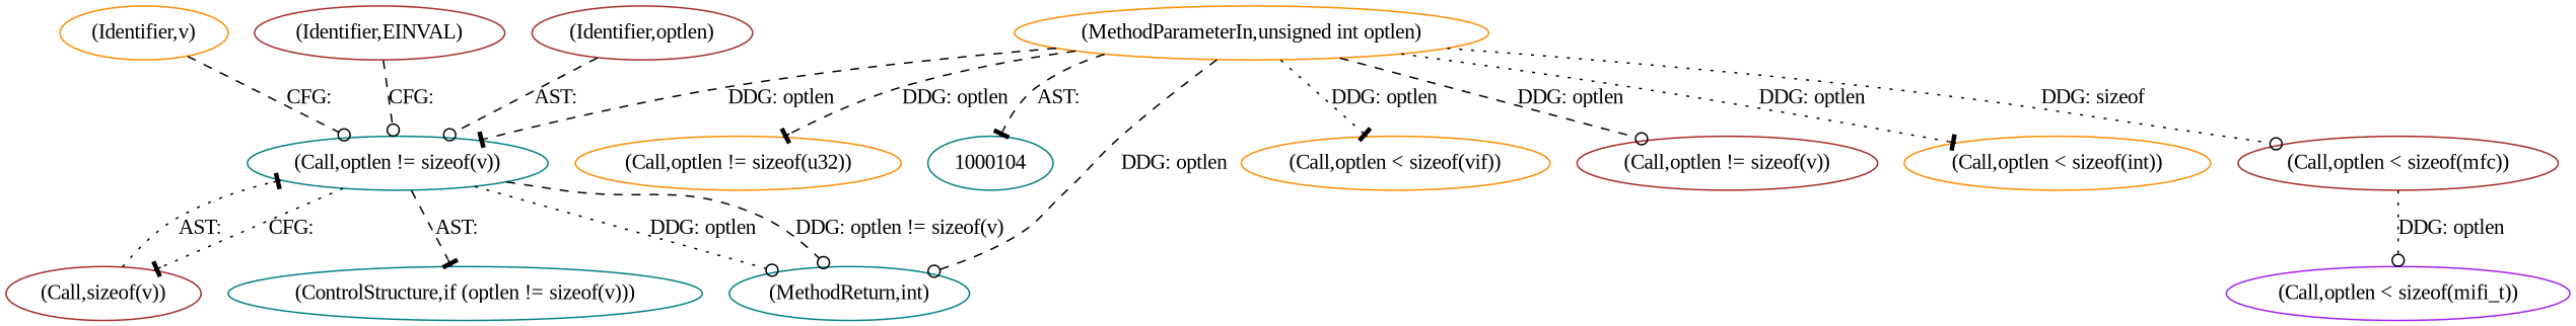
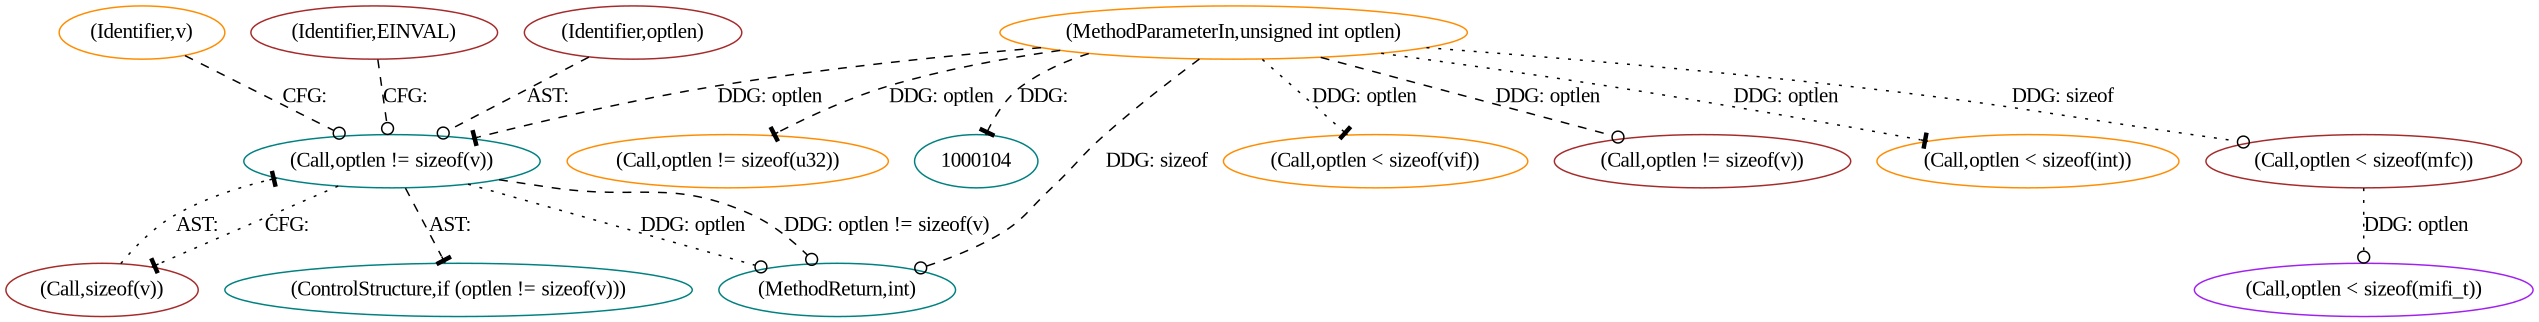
  digraph {
    fontname="Liberation Serif"
    node [color=brown fontname="Liberation Serif"]
    edge [arrowhead=odot fontname="Liberation Serif" style=dashed]
    n1 [color=teal label="(Call,optlen != sizeof(v))"]
    n2 [color=teal label="(MethodReturn,int)"]
    n3 [label="(Call,sizeof(v))"]
    n4 [color=teal label="(ControlStructure,if (optlen != sizeof(v)))"]
    n5 [color=darkorange label="(MethodParameterIn,unsigned int optlen)"]
    n6 [color=darkorange label="(Call,optlen < sizeof(vif))"]
    n7 [label="(Call,optlen != sizeof(v))"]
    n8 [color=darkorange label="(Call,optlen < sizeof(int))"]
    n9 [label="(Call,optlen < sizeof(mfc))"]
    n10 [color=darkorange label="(Call,optlen != sizeof(u32))"]
    1000104 [color=teal]
    n12 [color=purple label="(Call,optlen < sizeof(mifi_t))"]
    n13 [label="(Identifier,EINVAL)"]
    n14 [label="(Identifier,optlen)"]
    n15 [color=darkorange label="(Identifier,v)"]
    n1 -> n2 [label="DDG: optlen" style=dotted]
    n1 -> n2 [label="DDG: optlen != sizeof(v)"]
    n1 -> n3 [arrowhead=tee label="CFG: " style=dotted]
    n1 -> n4 [arrowhead=tee label="AST: "]
    n3 -> n1 [arrowhead=tee label="AST: " style=dotted]
    n5 -> n1 [arrowhead=tee label="DDG: optlen"]
-   n5 -> n2 [label="DDG: optlen"]
+   n5 -> n2 [label="DDG: sizeof"]
    n5 -> n6 [arrowhead=tee label="DDG: optlen" style=dotted]
    n5 -> n7 [label="DDG: optlen"]
    n5 -> n8 [arrowhead=tee label="DDG: optlen" style=dotted]
    n5 -> n9 [label="DDG: sizeof" style=dotted]
    n5 -> n10 [arrowhead=tee label="DDG: optlen"]
-   n5 -> 1000104 [arrowhead=tee label="AST: "]
+   n5 -> 1000104 [arrowhead=tee label="DDG: "]
    n9 -> n12 [label="DDG: optlen" style=dotted]
    n13 -> n1 [label="CFG: "]
    n14 -> n1 [label="AST: "]
    n15 -> n1 [label="CFG: "]
  }
